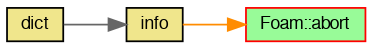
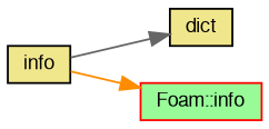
  digraph {
    rankdir=LR
    node [color=black fillcolor=khaki fontname=FreeSans fontsize=10 shape=record style=filled]
    edge [fontname=FreeSans fontsize=10 labelfontname=FreeSans labelfontsize=10 style=solid]
    n1 [fontcolor=black height=0.2 label=dict width=0.4]
    n2 [height=0.2 label=info width=0.4]
-   n3 [color=red fillcolor=palegreen height=0.2 label="Foam::abort" width=0.4]
-   n1 -> n2 [color=gray40]
+   n3 [color=red fillcolor=palegreen height=0.2 label="Foam::info" width=0.4]
+   n2 -> n1 [color=gray40]
    n2 -> n3 [color=darkorange]
  }
